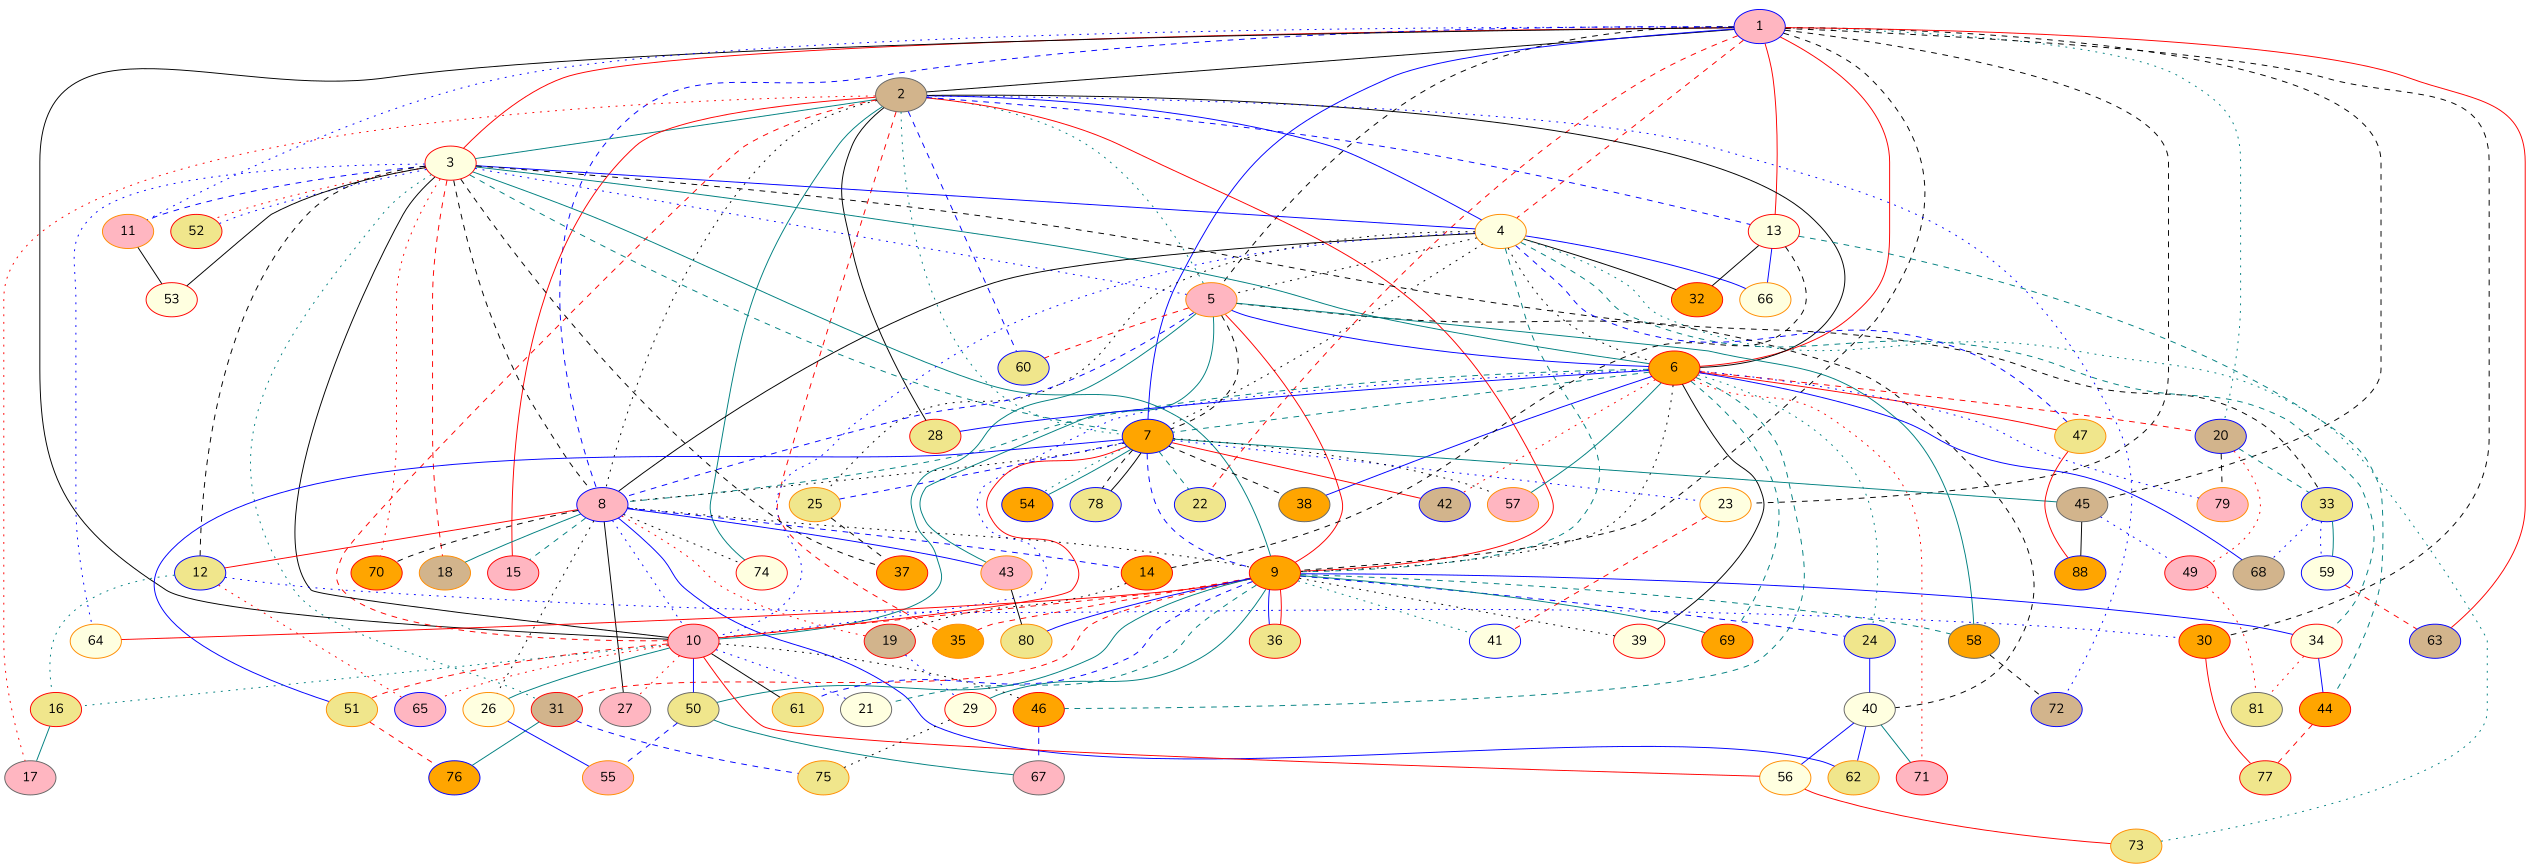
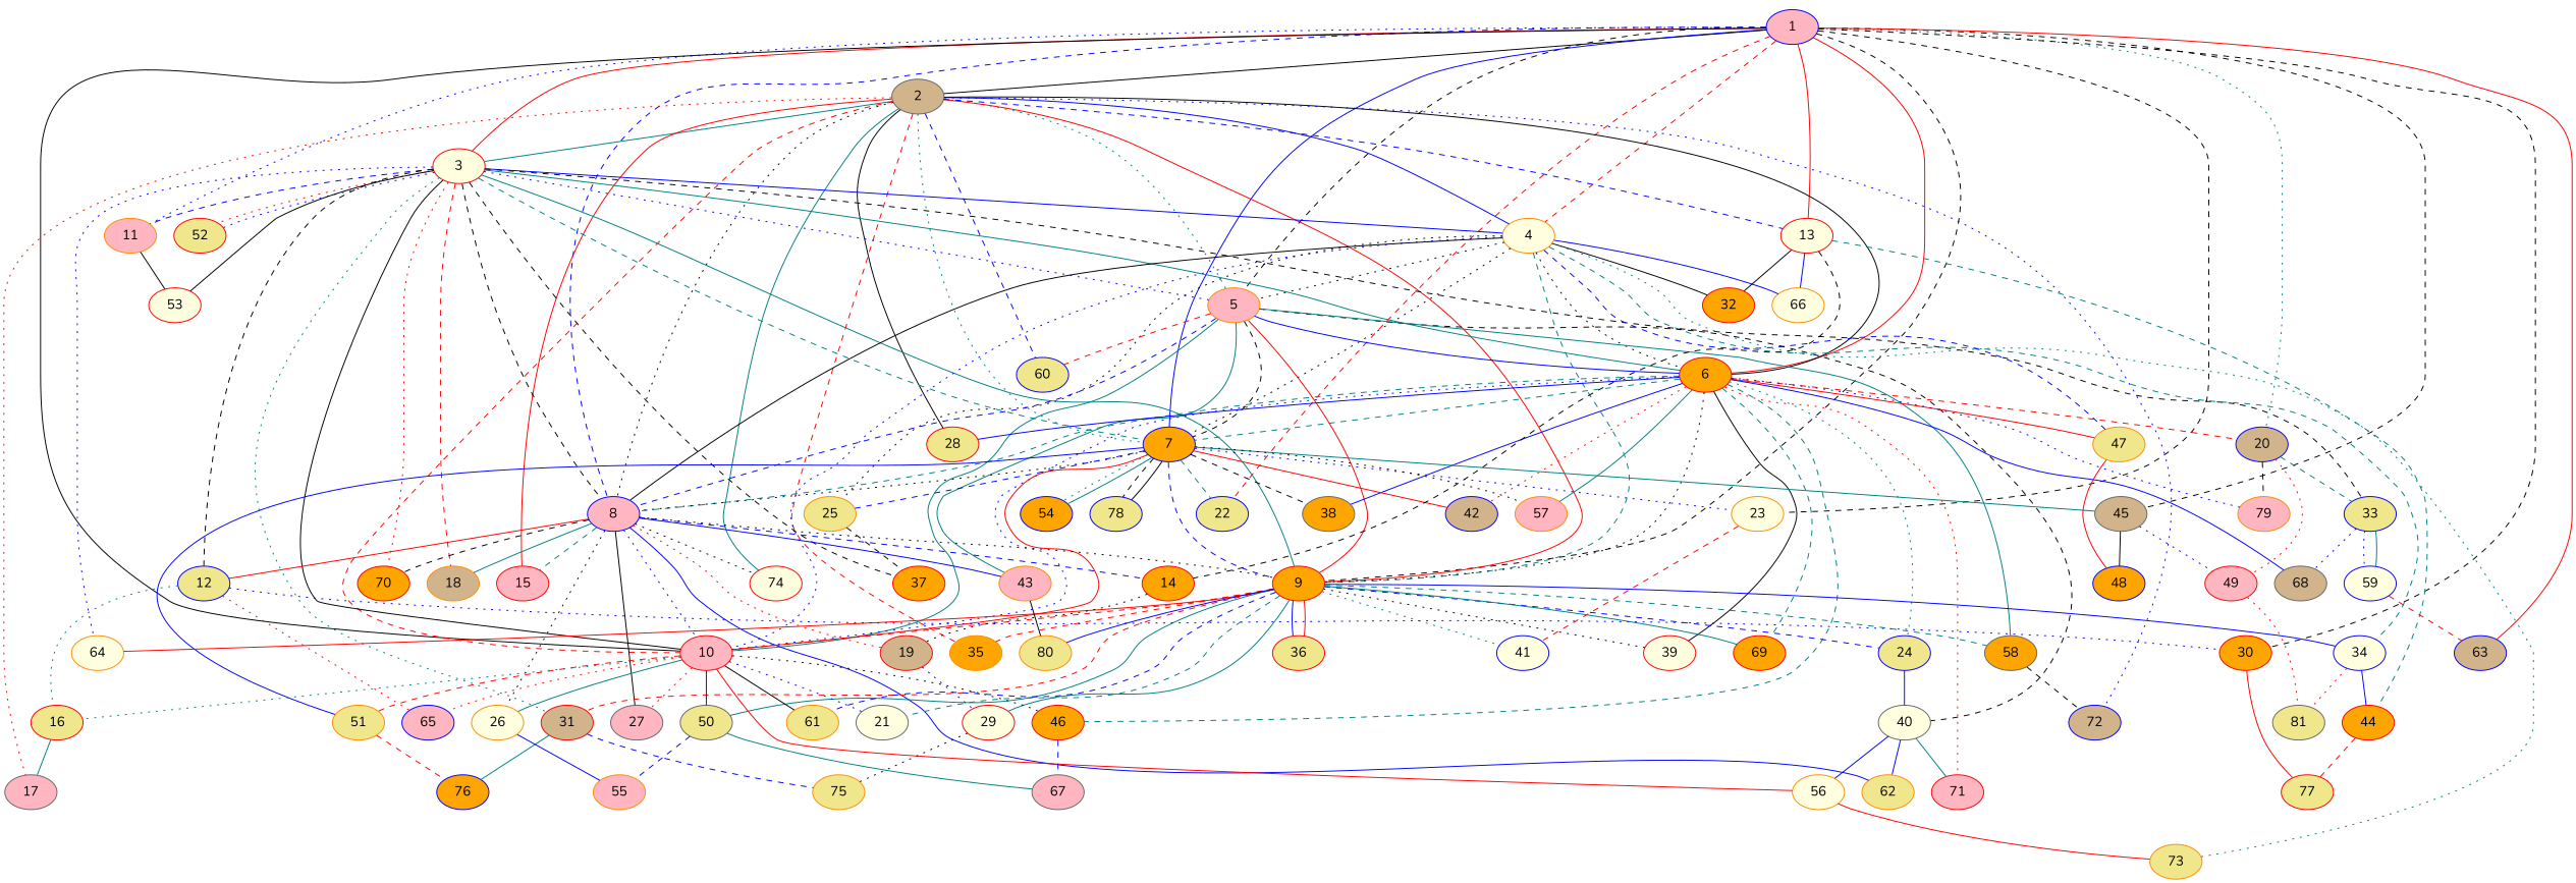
  graph {
    fontname=Nunito
    node [color=red fillcolor=khaki fontname=Nunito style=filled]
    edge [color=blue fontname=Nunito style=solid]
    1 [color=blue fillcolor=lightpink]
    2 [color=gray40 fillcolor=tan]
    3 [fillcolor=lightyellow]
    4 [color=darkorange fillcolor=lightyellow]
    5 [color=darkorange fillcolor=lightpink]
    6 [fillcolor=orange]
    7 [color=blue fillcolor=orange]
    8 [color=blue fillcolor=lightpink]
    9 [fillcolor=orange]
    10 [fillcolor=lightpink]
    11 [color=darkorange fillcolor=lightpink]
    13 [fillcolor=lightyellow]
    20 [color=blue fillcolor=tan]
    22 [color=blue]
    23 [color=darkorange fillcolor=lightyellow]
    30 [fillcolor=orange]
    45 [color=gray40 fillcolor=tan]
    63 [color=blue fillcolor=tan]
    15 [fillcolor=lightpink]
    17 [color=gray40 fillcolor=lightpink]
    28
    35 [color=darkorange fillcolor=orange]
    60 [color=blue]
    72 [color=blue fillcolor=tan]
    74 [fillcolor=lightyellow]
    12 [color=blue]
    18 [color=darkorange fillcolor=tan]
    31 [fillcolor=tan]
    33 [color=blue]
    37 [fillcolor=orange]
    52
    53 [fillcolor=lightyellow]
    64 [color=darkorange fillcolor=lightyellow]
    70 [fillcolor=orange]
    25 [color=darkorange]
    32 [fillcolor=orange]
-   34 [fillcolor=lightyellow]
+   34 [color=blue fillcolor=lightyellow]
    47 [color=darkorange]
    66 [color=darkorange fillcolor=lightyellow]
    73 [color=darkorange]
    40 [color=gray40 fillcolor=lightyellow]
    43 [color=darkorange fillcolor=lightpink]
    58 [color=gray40 fillcolor=orange]
    24 [color=blue]
    38 [color=gray40 fillcolor=orange]
    39 [fillcolor=lightyellow]
    42 [color=blue fillcolor=tan]
    46 [fillcolor=orange]
    57 [color=darkorange fillcolor=lightpink]
    68 [color=gray40 fillcolor=tan]
    69 [fillcolor=orange]
    71 [fillcolor=lightpink]
    79 [color=darkorange fillcolor=lightpink]
    51 [color=darkorange]
    54 [color=blue fillcolor=orange]
    78 [color=blue]
    14 [fillcolor=orange]
    19 [fillcolor=tan]
    26 [color=darkorange fillcolor=lightyellow]
    27 [color=gray40 fillcolor=lightpink]
    62 [color=darkorange]
    21 [color=gray40 fillcolor=lightyellow]
    29 [fillcolor=lightyellow]
    36
    41 [color=blue fillcolor=lightyellow]
    50 [color=gray40]
    61 [color=darkorange]
    80 [color=darkorange]
    16
    56 [color=darkorange fillcolor=lightyellow]
    65 [color=blue fillcolor=lightpink]
    44 [fillcolor=orange]
    49 [fillcolor=lightpink]
    77
-   48 [color=blue fillcolor=orange label=88]
+   48 [color=blue fillcolor=orange]
    75 [color=darkorange]
    76 [color=blue fillcolor=orange]
    59 [color=blue fillcolor=lightyellow]
    81 [color=gray40]
    67 [color=gray40 fillcolor=lightpink]
    55 [color=darkorange fillcolor=lightpink]
    1 -- 2 [color=black]
    1 -- 3 [color=red]
    1 -- 4 [color=red style=dashed]
    1 -- 5 [color=black style=dashed]
    1 -- 6 [color=red]
    1 -- 7
    1 -- 8 [style=dashed]
    1 -- 9 [color=black style=dashed]
    1 -- 10 [color=black]
    1 -- 11 [style=dotted]
    1 -- 13 [color=red]
    1 -- 20 [color=teal style=dotted]
    1 -- 22 [color=red style=dashed]
    1 -- 23 [color=black style=dashed]
    1 -- 30 [color=black style=dashed]
    1 -- 45 [color=black style=dashed]
    1 -- 63 [color=red]
    2 -- 3 [color=teal]
    2 -- 4
    2 -- 5 [color=teal style=dotted]
    2 -- 6 [color=black]
    2 -- 7 [color=teal style=dotted]
    2 -- 8 [color=black style=dotted]
    2 -- 9 [color=red]
    2 -- 10 [color=red style=dashed]
    2 -- 13 [style=dashed]
    2 -- 15 [color=red]
    2 -- 17 [color=red style=dotted]
    2 -- 28 [color=black]
    2 -- 35 [color=red style=dashed]
    2 -- 60 [style=dashed]
    2 -- 72 [style=dotted]
    2 -- 74 [color=teal]
    3 -- 4
    3 -- 5 [style=dotted]
    3 -- 6 [color=teal]
    3 -- 7 [color=teal style=dashed]
    3 -- 8 [color=black style=dashed]
    3 -- 9 [color=teal]
    3 -- 10 [color=black]
    3 -- 11 [style=dashed]
    3 -- 12 [color=black style=dashed]
    3 -- 18 [color=red style=dashed]
    3 -- 31 [color=teal style=dotted]
    3 -- 33 [color=black style=dashed]
    3 -- 37 [color=black style=dashed]
    3 -- 52 [color=red style=dotted]
    3 -- 52 [style=dotted]
    3 -- 53 [color=black]
    3 -- 64 [style=dotted]
    3 -- 70 [color=red style=dotted]
    4 -- 5 [color=black style=dotted]
    4 -- 6 [color=black style=dotted]
    4 -- 7 [color=black style=dotted]
    4 -- 8 [color=black]
    4 -- 9 [color=teal style=dashed]
    4 -- 10 [style=dotted]
    4 -- 25 [color=black style=dotted]
    4 -- 32 [color=black]
    4 -- 34 [color=teal style=dashed]
    4 -- 47 [style=dashed]
    4 -- 66
    4 -- 73 [color=teal style=dotted]
    5 -- 6
    5 -- 7 [color=black style=dashed]
    5 -- 8 [style=dashed]
    5 -- 9 [color=red]
    5 -- 10 [color=teal]
    5 -- 60 [color=red style=dashed]
    5 -- 40 [color=black style=dashed]
    5 -- 43 [color=teal]
    5 -- 58 [color=teal]
    6 -- 7 [color=teal style=dashed]
    6 -- 8 [color=teal style=dashed]
    6 -- 9 [color=black style=dotted]
    6 -- 10 [style=dotted]
    6 -- 20 [color=red style=dashed]
    6 -- 28
    6 -- 47 [color=red]
    6 -- 24 [color=teal style=dotted]
    6 -- 38
    6 -- 39 [color=black]
    6 -- 42 [color=red style=dotted]
    6 -- 46 [color=teal style=dashed]
    6 -- 57 [color=teal]
    6 -- 68
    6 -- 69 [color=teal style=dashed]
    6 -- 71 [color=red style=dotted]
    6 -- 79 [style=dotted]
    7 -- 8 [color=black style=dotted]
    7 -- 9 [style=dashed]
    7 -- 10 [color=red]
    7 -- 22 [color=teal style=dashed]
    7 -- 23 [style=dotted]
    7 -- 45 [color=teal]
    7 -- 25 [style=dashed]
    7 -- 38 [color=black style=dashed]
    7 -- 42 [color=red]
    7 -- 57 [color=black style=dotted]
    7 -- 51
    7 -- 54 [color=teal style=dotted]
    7 -- 54 [color=teal]
    7 -- 78 [color=black style=dashed]
    7 -- 78 [color=black]
    8 -- 9 [color=black style=dotted]
    8 -- 10 [style=dotted]
    8 -- 15 [color=teal style=dashed]
    8 -- 74 [color=black style=dotted]
    8 -- 12 [color=red]
    8 -- 18 [color=teal]
    8 -- 70 [color=black style=dashed]
    8 -- 43
    8 -- 14 [style=dashed]
    8 -- 19 [color=red style=dotted]
    8 -- 26 [color=black style=dotted]
    8 -- 27 [color=black]
    8 -- 62
    9 -- 10 [color=red style=dashed]
    9 -- 35 [color=red style=dashed]
    9 -- 31 [color=red style=dashed]
    9 -- 64 [color=red]
    9 -- 34
    9 -- 58 [color=teal style=dashed]
    9 -- 24 [style=dashed]
    9 -- 39 [color=black style=dotted]
    9 -- 69 [color=teal]
    9 -- 21 [color=teal style=dashed]
    9 -- 29 [color=teal]
    9 -- 36
    9 -- 36 [color=red]
    9 -- 41 [color=teal style=dotted]
    9 -- 50 [color=teal]
    9 -- 61 [style=dashed]
    9 -- 80
    10 -- 46 [color=black style=dotted]
    10 -- 51 [color=red style=dashed]
    10 -- 26 [color=teal]
    10 -- 27 [color=red style=dotted]
    10 -- 21 [style=dotted]
    10 -- 50
    10 -- 61 [color=black]
    10 -- 16 [color=teal style=dotted]
    10 -- 56 [color=red]
    10 -- 65 [color=red style=dotted]
    11 -- 53 [color=black]
    13 -- 32 [color=black]
    13 -- 66
    13 -- 14 [color=black style=dashed]
    13 -- 44 [color=teal style=dashed]
    20 -- 33 [color=teal style=dashed]
    20 -- 79 [color=black style=dashed]
    20 -- 49 [color=red style=dotted]
    23 -- 41 [color=red style=dashed]
    30 -- 77 [color=red]
    45 -- 49 [style=dotted]
    45 -- 48 [color=black]
    12 -- 30 [style=dotted]
    12 -- 16 [color=teal style=dotted]
    12 -- 65 [color=red style=dotted]
    31 -- 75 [style=dashed]
    31 -- 76 [color=teal]
    33 -- 68 [style=dotted]
    33 -- 59 [style=dotted]
    33 -- 59 [color=teal]
    25 -- 37 [color=black style=dashed]
    34 -- 44
    34 -- 81 [color=red style=dotted]
    47 -- 48 [color=red]
    40 -- 71 [color=teal]
    40 -- 62
    40 -- 56
    43 -- 80 [color=black]
    58 -- 72 [color=black style=dashed]
    24 -- 40
    46 -- 67 [style=dashed]
    51 -- 76 [color=red style=dashed]
    14 -- 19 [color=black style=dotted]
    19 -- 29 [style=dotted]
    26 -- 55
    29 -- 75 [color=black style=dotted]
    50 -- 67 [color=teal]
    50 -- 55 [style=dashed]
    16 -- 17 [color=teal]
    56 -- 73 [color=red]
    44 -- 77 [color=red style=dashed]
    49 -- 81 [color=red style=dotted]
    59 -- 63 [color=red style=dashed]
  }
